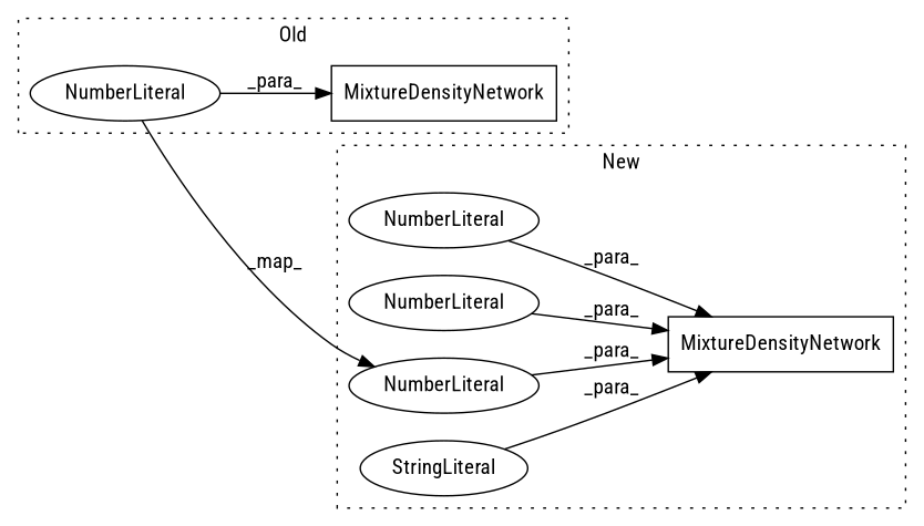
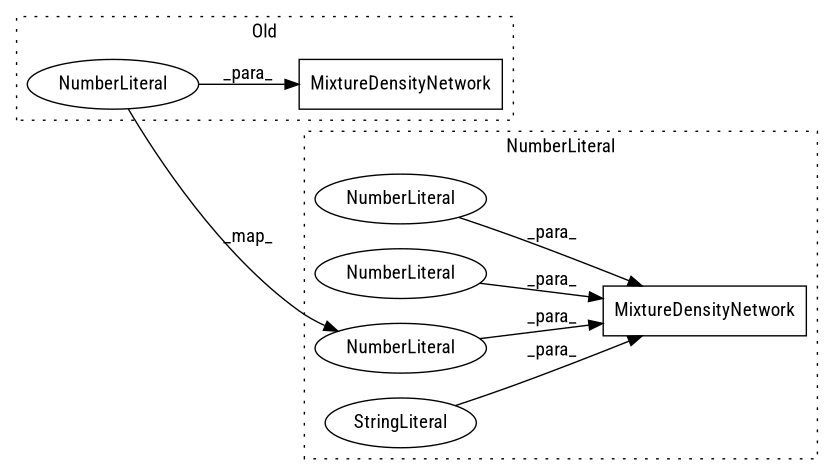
  digraph {
    rankdir=LR
    fontname="Roboto Condensed"
    node [a=34 l=1 shape=ellipse fontname="Roboto Condensed"]
    edge [fontname="Roboto Condensed"]
    n1 [a=32 l="22,1" label=MixtureDensityNetwork s="7538,7561" shape=box]
    n2 [label=NumberLiteral s=7560]
    n3 [a=32 l="22,1" label=MixtureDensityNetwork s="7572,7610" shape=box]
    n4 [label=NumberLiteral s=7605]
    n5 [label=NumberLiteral s=7607]
    n6 [label=NumberLiteral s=7609]
    n7 [a=45 l=10 label=StringLiteral s=7594]
    subgraph cluster_1 {
      label=Old
      style=dotted
      n1
      n2
    }
    subgraph cluster_2 {
-     label=New
+     label=NumberLiteral
      style=dotted
      n3
      n4
      n5
      n6
      n7
    }
    n2 -> n1 [label=_para_]
    n2 -> n6 [label=_map_]
    n4 -> n3 [label=_para_]
    n5 -> n3 [label=_para_]
    n6 -> n3 [label=_para_]
    n7 -> n3 [label=_para_]
  }
